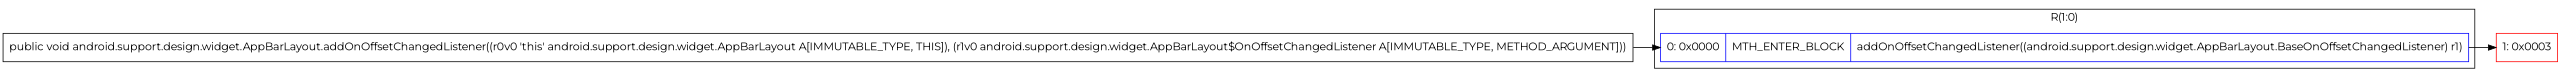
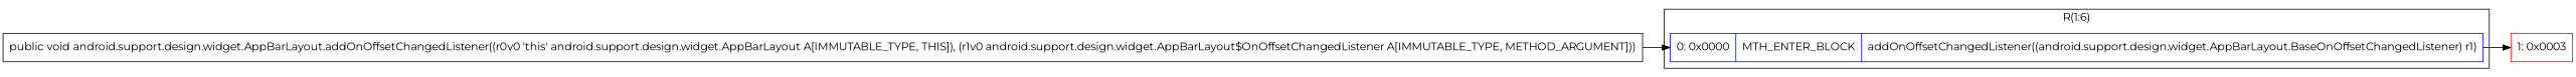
  digraph {
    rankdir=LR
    fontname=Montserrat
    node [shape=record fontname=Montserrat]
    edge [fontname=Montserrat]
    n1 [color=blue label="{0\:\ 0x0000|MTH_ENTER_BLOCK\l|addOnOffsetChangedListener((android.support.design.widget.AppBarLayout.BaseOnOffsetChangedListener) r1)\l}"]
    n2 [color=red label="{1\:\ 0x0003}"]
    n3 [label="{public void android.support.design.widget.AppBarLayout.addOnOffsetChangedListener((r0v0 'this' android.support.design.widget.AppBarLayout A[IMMUTABLE_TYPE, THIS]), (r1v0 android.support.design.widget.AppBarLayout$OnOffsetChangedListener A[IMMUTABLE_TYPE, METHOD_ARGUMENT])) }"]
    subgraph cluster_1 {
-     label="R(1:0)"
+     label="R(1:6)"
      n1
    }
    n1 -> n2
    n3 -> n1
  }
